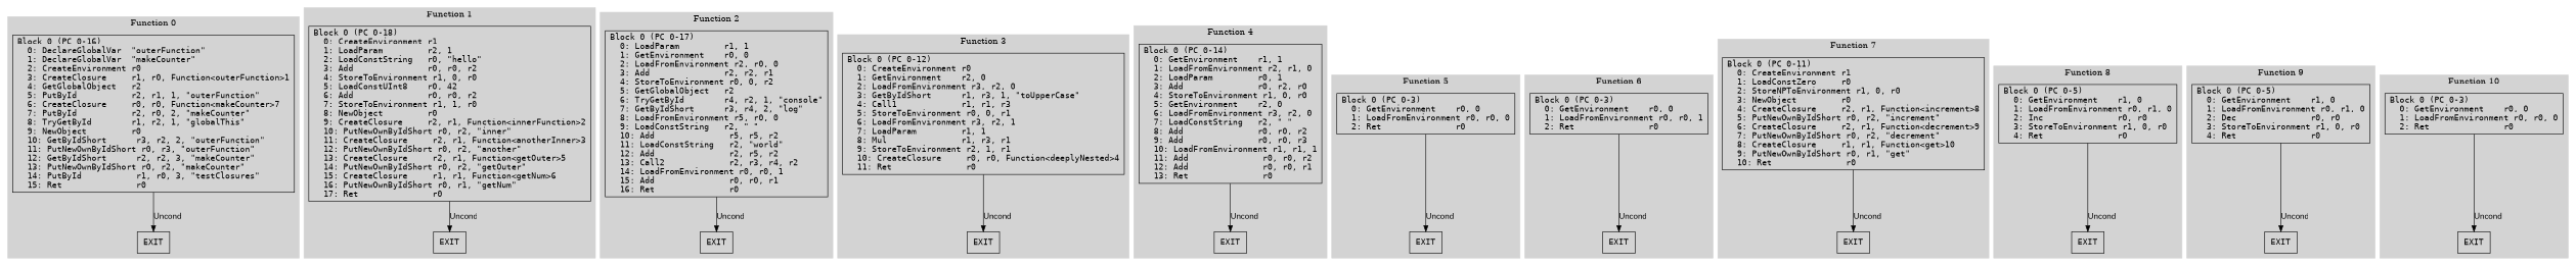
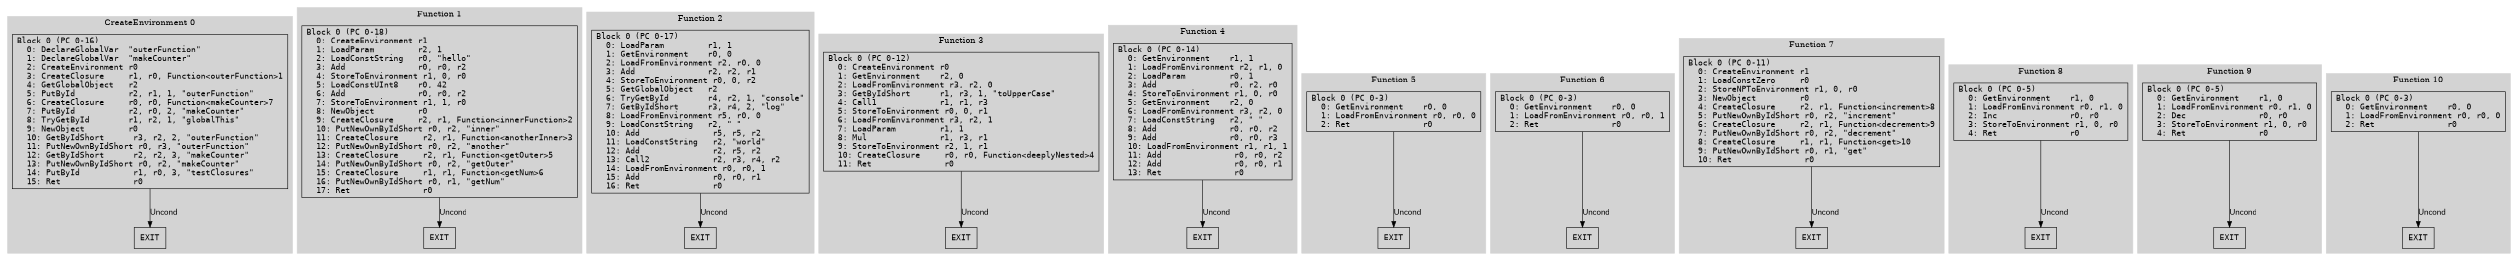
  digraph {
    rankdir=TB
    node [fontname=monospace shape=box]
    edge [fontname=Arial]
    n1 [label="Block 0 (PC 0-16)\l  0: DeclareGlobalVar  \"outerFunction\"\l  1: DeclareGlobalVar  \"makeCounter\"\l  2: CreateEnvironment r0\l  3: CreateClosure     r1, r0, Function<outerFunction>1\l  4: GetGlobalObject   r2\l  5: PutById           r2, r1, 1, \"outerFunction\"\l  6: CreateClosure     r0, r0, Function<makeCounter>7\l  7: PutById           r2, r0, 2, \"makeCounter\"\l  8: TryGetById        r1, r2, 1, \"globalThis\"\l  9: NewObject         r0\l  10: GetByIdShort      r3, r2, 2, \"outerFunction\"\l  11: PutNewOwnByIdShort r0, r3, \"outerFunction\"\l  12: GetByIdShort      r2, r2, 3, \"makeCounter\"\l  13: PutNewOwnByIdShort r0, r2, \"makeCounter\"\l  14: PutById           r1, r0, 3, \"testClosures\"\l  15: Ret               r0\l"]
    n2 [label=EXIT]
    n3 [label="Block 0 (PC 0-18)\l  0: CreateEnvironment r1\l  1: LoadParam         r2, 1\l  2: LoadConstString   r0, \"hello\"\l  3: Add               r0, r0, r2\l  4: StoreToEnvironment r1, 0, r0\l  5: LoadConstUInt8    r0, 42\l  6: Add               r0, r0, r2\l  7: StoreToEnvironment r1, 1, r0\l  8: NewObject         r0\l  9: CreateClosure     r2, r1, Function<innerFunction>2\l  10: PutNewOwnByIdShort r0, r2, \"inner\"\l  11: CreateClosure     r2, r1, Function<anotherInner>3\l  12: PutNewOwnByIdShort r0, r2, \"another\"\l  13: CreateClosure     r2, r1, Function<getOuter>5\l  14: PutNewOwnByIdShort r0, r2, \"getOuter\"\l  15: CreateClosure     r1, r1, Function<getNum>6\l  16: PutNewOwnByIdShort r0, r1, \"getNum\"\l  17: Ret               r0\l"]
    n4 [label=EXIT]
    n5 [label="Block 0 (PC 0-17)\l  0: LoadParam         r1, 1\l  1: GetEnvironment    r0, 0\l  2: LoadFromEnvironment r2, r0, 0\l  3: Add               r2, r2, r1\l  4: StoreToEnvironment r0, 0, r2\l  5: GetGlobalObject   r2\l  6: TryGetById        r4, r2, 1, \"console\"\l  7: GetByIdShort      r3, r4, 2, \"log\"\l  8: LoadFromEnvironment r5, r0, 0\l  9: LoadConstString   r2, \" \"\l  10: Add               r5, r5, r2\l  11: LoadConstString   r2, \"world\"\l  12: Add               r2, r5, r2\l  13: Call2             r2, r3, r4, r2\l  14: LoadFromEnvironment r0, r0, 1\l  15: Add               r0, r0, r1\l  16: Ret               r0\l"]
    n6 [label=EXIT]
    n7 [label="Block 0 (PC 0-12)\l  0: CreateEnvironment r0\l  1: GetEnvironment    r2, 0\l  2: LoadFromEnvironment r3, r2, 0\l  3: GetByIdShort      r1, r3, 1, \"toUpperCase\"\l  4: Call1             r1, r1, r3\l  5: StoreToEnvironment r0, 0, r1\l  6: LoadFromEnvironment r3, r2, 1\l  7: LoadParam         r1, 1\l  8: Mul               r1, r3, r1\l  9: StoreToEnvironment r2, 1, r1\l  10: CreateClosure     r0, r0, Function<deeplyNested>4\l  11: Ret               r0\l"]
    n8 [label=EXIT]
    n9 [label="Block 0 (PC 0-14)\l  0: GetEnvironment    r1, 1\l  1: LoadFromEnvironment r2, r1, 0\l  2: LoadParam         r0, 1\l  3: Add               r0, r2, r0\l  4: StoreToEnvironment r1, 0, r0\l  5: GetEnvironment    r2, 0\l  6: LoadFromEnvironment r3, r2, 0\l  7: LoadConstString   r2, \" \"\l  8: Add               r0, r0, r2\l  9: Add               r0, r0, r3\l  10: LoadFromEnvironment r1, r1, 1\l  11: Add               r0, r0, r2\l  12: Add               r0, r0, r1\l  13: Ret               r0\l"]
    n10 [label=EXIT]
    n11 [label="Block 0 (PC 0-3)\l  0: GetEnvironment    r0, 0\l  1: LoadFromEnvironment r0, r0, 0\l  2: Ret               r0\l"]
    n12 [label=EXIT]
    n13 [label="Block 0 (PC 0-3)\l  0: GetEnvironment    r0, 0\l  1: LoadFromEnvironment r0, r0, 1\l  2: Ret               r0\l"]
    n14 [label=EXIT]
    n15 [label="Block 0 (PC 0-11)\l  0: CreateEnvironment r1\l  1: LoadConstZero     r0\l  2: StoreNPToEnvironment r1, 0, r0\l  3: NewObject         r0\l  4: CreateClosure     r2, r1, Function<increment>8\l  5: PutNewOwnByIdShort r0, r2, \"increment\"\l  6: CreateClosure     r2, r1, Function<decrement>9\l  7: PutNewOwnByIdShort r0, r2, \"decrement\"\l  8: CreateClosure     r1, r1, Function<get>10\l  9: PutNewOwnByIdShort r0, r1, \"get\"\l  10: Ret               r0\l"]
    n16 [label=EXIT]
    n17 [label="Block 0 (PC 0-5)\l  0: GetEnvironment    r1, 0\l  1: LoadFromEnvironment r0, r1, 0\l  2: Inc               r0, r0\l  3: StoreToEnvironment r1, 0, r0\l  4: Ret               r0\l"]
    n18 [label=EXIT]
    n19 [label="Block 0 (PC 0-5)\l  0: GetEnvironment    r1, 0\l  1: LoadFromEnvironment r0, r1, 0\l  2: Dec               r0, r0\l  3: StoreToEnvironment r1, 0, r0\l  4: Ret               r0\l"]
    n20 [label=EXIT]
    n21 [label="Block 0 (PC 0-3)\l  0: GetEnvironment    r0, 0\l  1: LoadFromEnvironment r0, r0, 0\l  2: Ret               r0\l"]
    n22 [label=EXIT]
    subgraph cluster_1 {
      color=lightgrey
-     label="Function 0"
+     label="CreateEnvironment 0"
      style=filled
      n1
      n2
    }
    subgraph cluster_2 {
      color=lightgrey
      label="Function 1"
      style=filled
      n3
      n4
    }
    subgraph cluster_3 {
      color=lightgrey
      label="Function 2"
      style=filled
      n5
      n6
    }
    subgraph cluster_4 {
      color=lightgrey
      label="Function 3"
      style=filled
      n7
      n8
    }
    subgraph cluster_5 {
      color=lightgrey
      label="Function 4"
      style=filled
      n9
      n10
    }
    subgraph cluster_6 {
      color=lightgrey
      label="Function 5"
      style=filled
      n11
      n12
    }
    subgraph cluster_7 {
      color=lightgrey
      label="Function 6"
      style=filled
      n13
      n14
    }
    subgraph cluster_8 {
      color=lightgrey
      label="Function 7"
      style=filled
      n15
      n16
    }
    subgraph cluster_9 {
      color=lightgrey
      label="Function 8"
      style=filled
      n17
      n18
    }
    subgraph cluster_10 {
      color=lightgrey
      label="Function 9"
      style=filled
      n19
      n20
    }
    subgraph cluster_11 {
      color=lightgrey
      label="Function 10"
      style=filled
      n21
      n22
    }
    n1 -> n2 [label=Uncond]
    n3 -> n4 [label=Uncond]
    n5 -> n6 [label=Uncond]
    n7 -> n8 [label=Uncond]
    n9 -> n10 [label=Uncond]
    n11 -> n12 [label=Uncond]
    n13 -> n14 [label=Uncond]
    n15 -> n16 [label=Uncond]
    n17 -> n18 [label=Uncond]
    n19 -> n20 [label=Uncond]
    n21 -> n22 [label=Uncond]
  }
